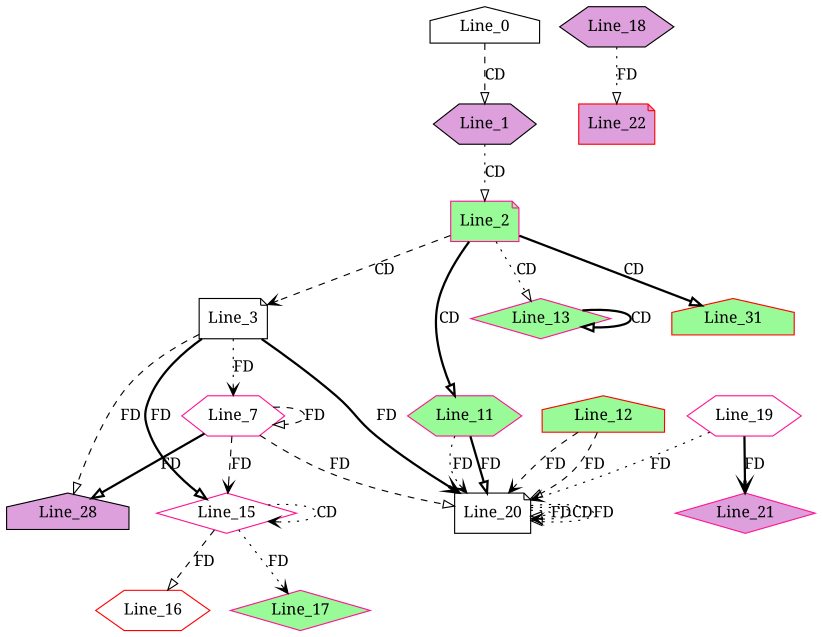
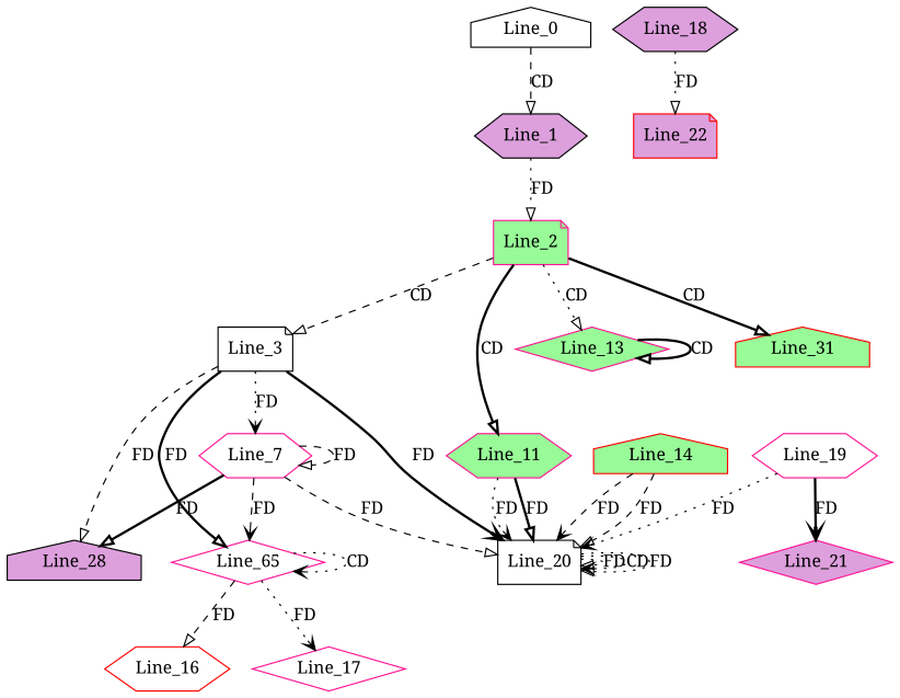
  digraph {
    fontname="Noto Serif"
    node [color=deeppink fillcolor=white fontname="Noto Serif" shape=hexagon style=filled]
    edge [arrowhead=onormal fontname="Noto Serif" style=dotted]
    Line_0 [color=black shape=house]
    Line_1 [color=black fillcolor=plum]
    Line_2 [fillcolor=palegreen shape=note]
    Line_3 [color=black shape=note]
    Line_11 [fillcolor=palegreen]
    Line_13 [fillcolor=palegreen shape=diamond]
    Line_31 [color=red fillcolor=palegreen shape=house]
    Line_7
-   Line_15 [shape=diamond]
+   Line_15 [shape=diamond label=Line_65]
    Line_20 [color=black shape=note]
    Line_28 [color=black fillcolor=plum shape=house]
-   Line_12 [color=red fillcolor=palegreen shape=house]
+   Line_12 [color=red fillcolor=palegreen shape=house label=Line_14]
    Line_16 [color=red]
-   Line_17 [fillcolor=palegreen shape=diamond]
+   Line_17 [shape=diamond]
    Line_19
    Line_21 [fillcolor=plum shape=diamond]
    Line_18 [color=black fillcolor=plum]
    Line_22 [color=red fillcolor=plum shape=note]
    Line_0 -> Line_1 [label=CD style=dashed]
-   Line_1 -> Line_2 [label=CD]
-   Line_2 -> Line_3 [arrowhead=vee label=CD style=dashed]
+   Line_1 -> Line_2 [label=FD]
+   Line_2 -> Line_3 [label=CD style=dashed]
    Line_2 -> Line_11 [label=CD style=bold]
    Line_2 -> Line_13 [label=CD]
    Line_2 -> Line_31 [label=CD style=bold]
    Line_3 -> Line_7 [arrowhead=vee label=FD]
    Line_3 -> Line_15 [label=FD style=bold]
    Line_3 -> Line_20 [arrowhead=vee label=FD style=bold]
    Line_3 -> Line_28 [label=FD style=dashed]
    Line_11 -> Line_20 [label=FD style=bold]
    Line_11 -> Line_20 [arrowhead=vee label=FD]
    Line_13 -> Line_13 [label=CD style=bold]
    Line_7 -> Line_7 [label=FD style=dashed]
    Line_7 -> Line_15 [arrowhead=vee label=FD style=dashed]
    Line_7 -> Line_20 [label=FD style=dashed]
    Line_7 -> Line_28 [label=FD style=bold]
    Line_15 -> Line_15 [arrowhead=vee label=CD]
    Line_15 -> Line_16 [label=FD style=dashed]
    Line_15 -> Line_17 [arrowhead=vee label=FD]
    Line_20 -> Line_20 [label=FD]
    Line_20 -> Line_20 [arrowhead=vee label=CD]
    Line_20 -> Line_20 [label=FD]
    Line_12 -> Line_20 [label=FD style=dashed]
    Line_12 -> Line_20 [arrowhead=vee label=FD style=dashed]
    Line_19 -> Line_20 [arrowhead=vee label=FD]
    Line_19 -> Line_21 [arrowhead=vee label=FD style=bold]
    Line_18 -> Line_22 [label=FD]
  }
